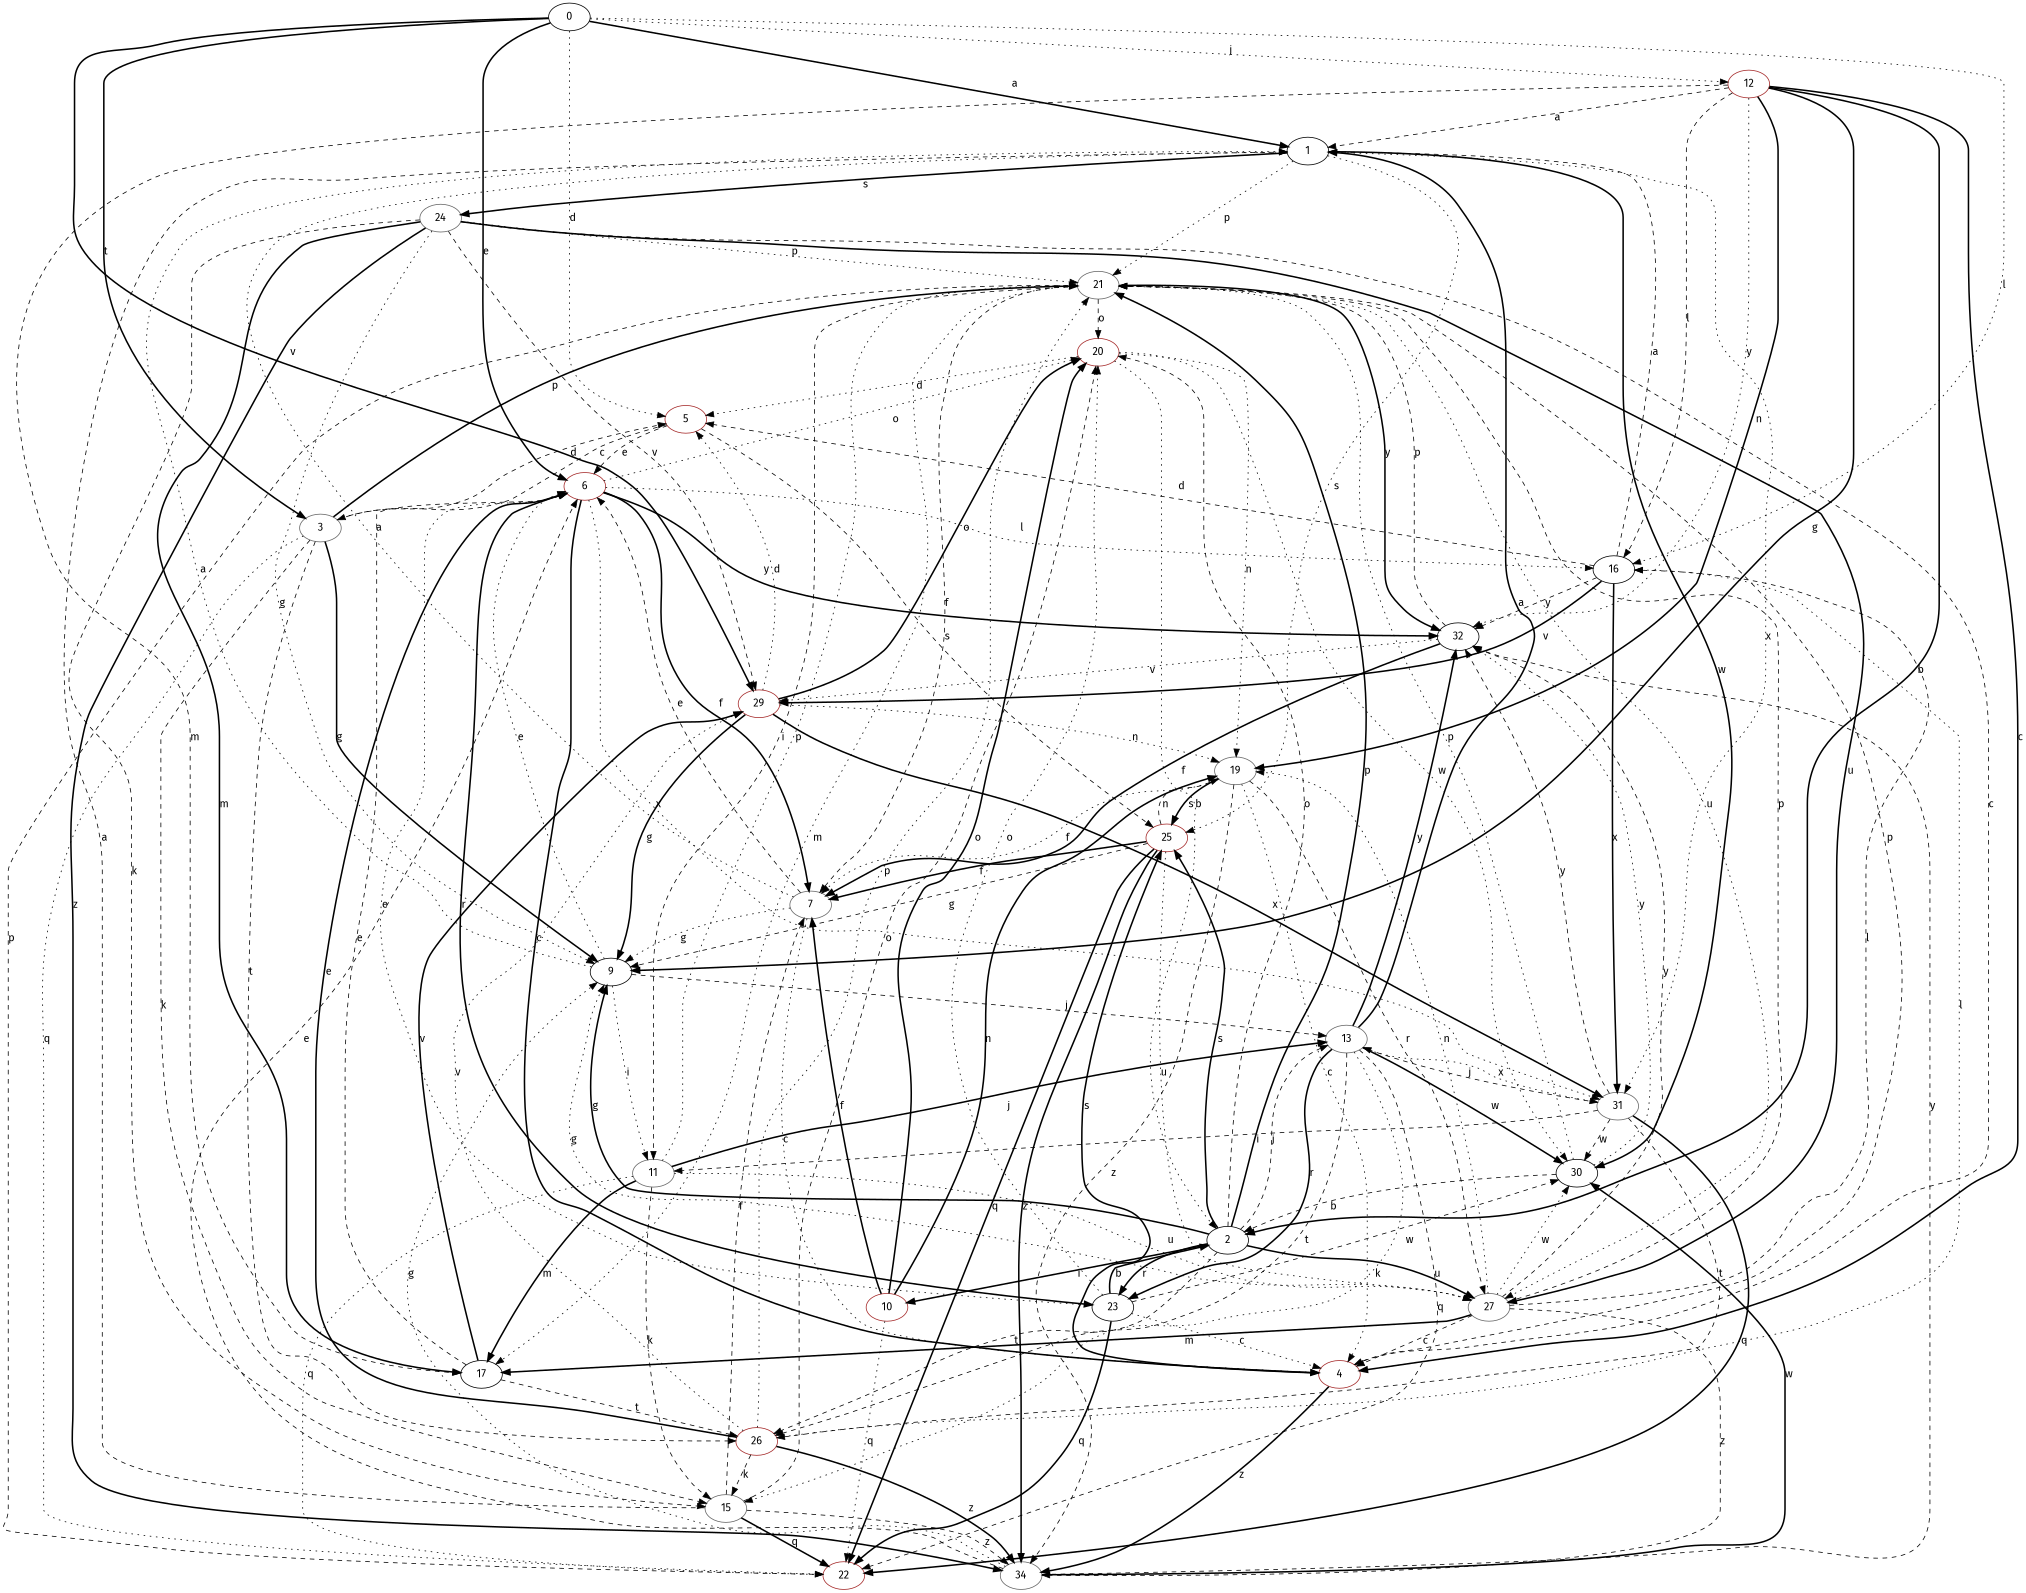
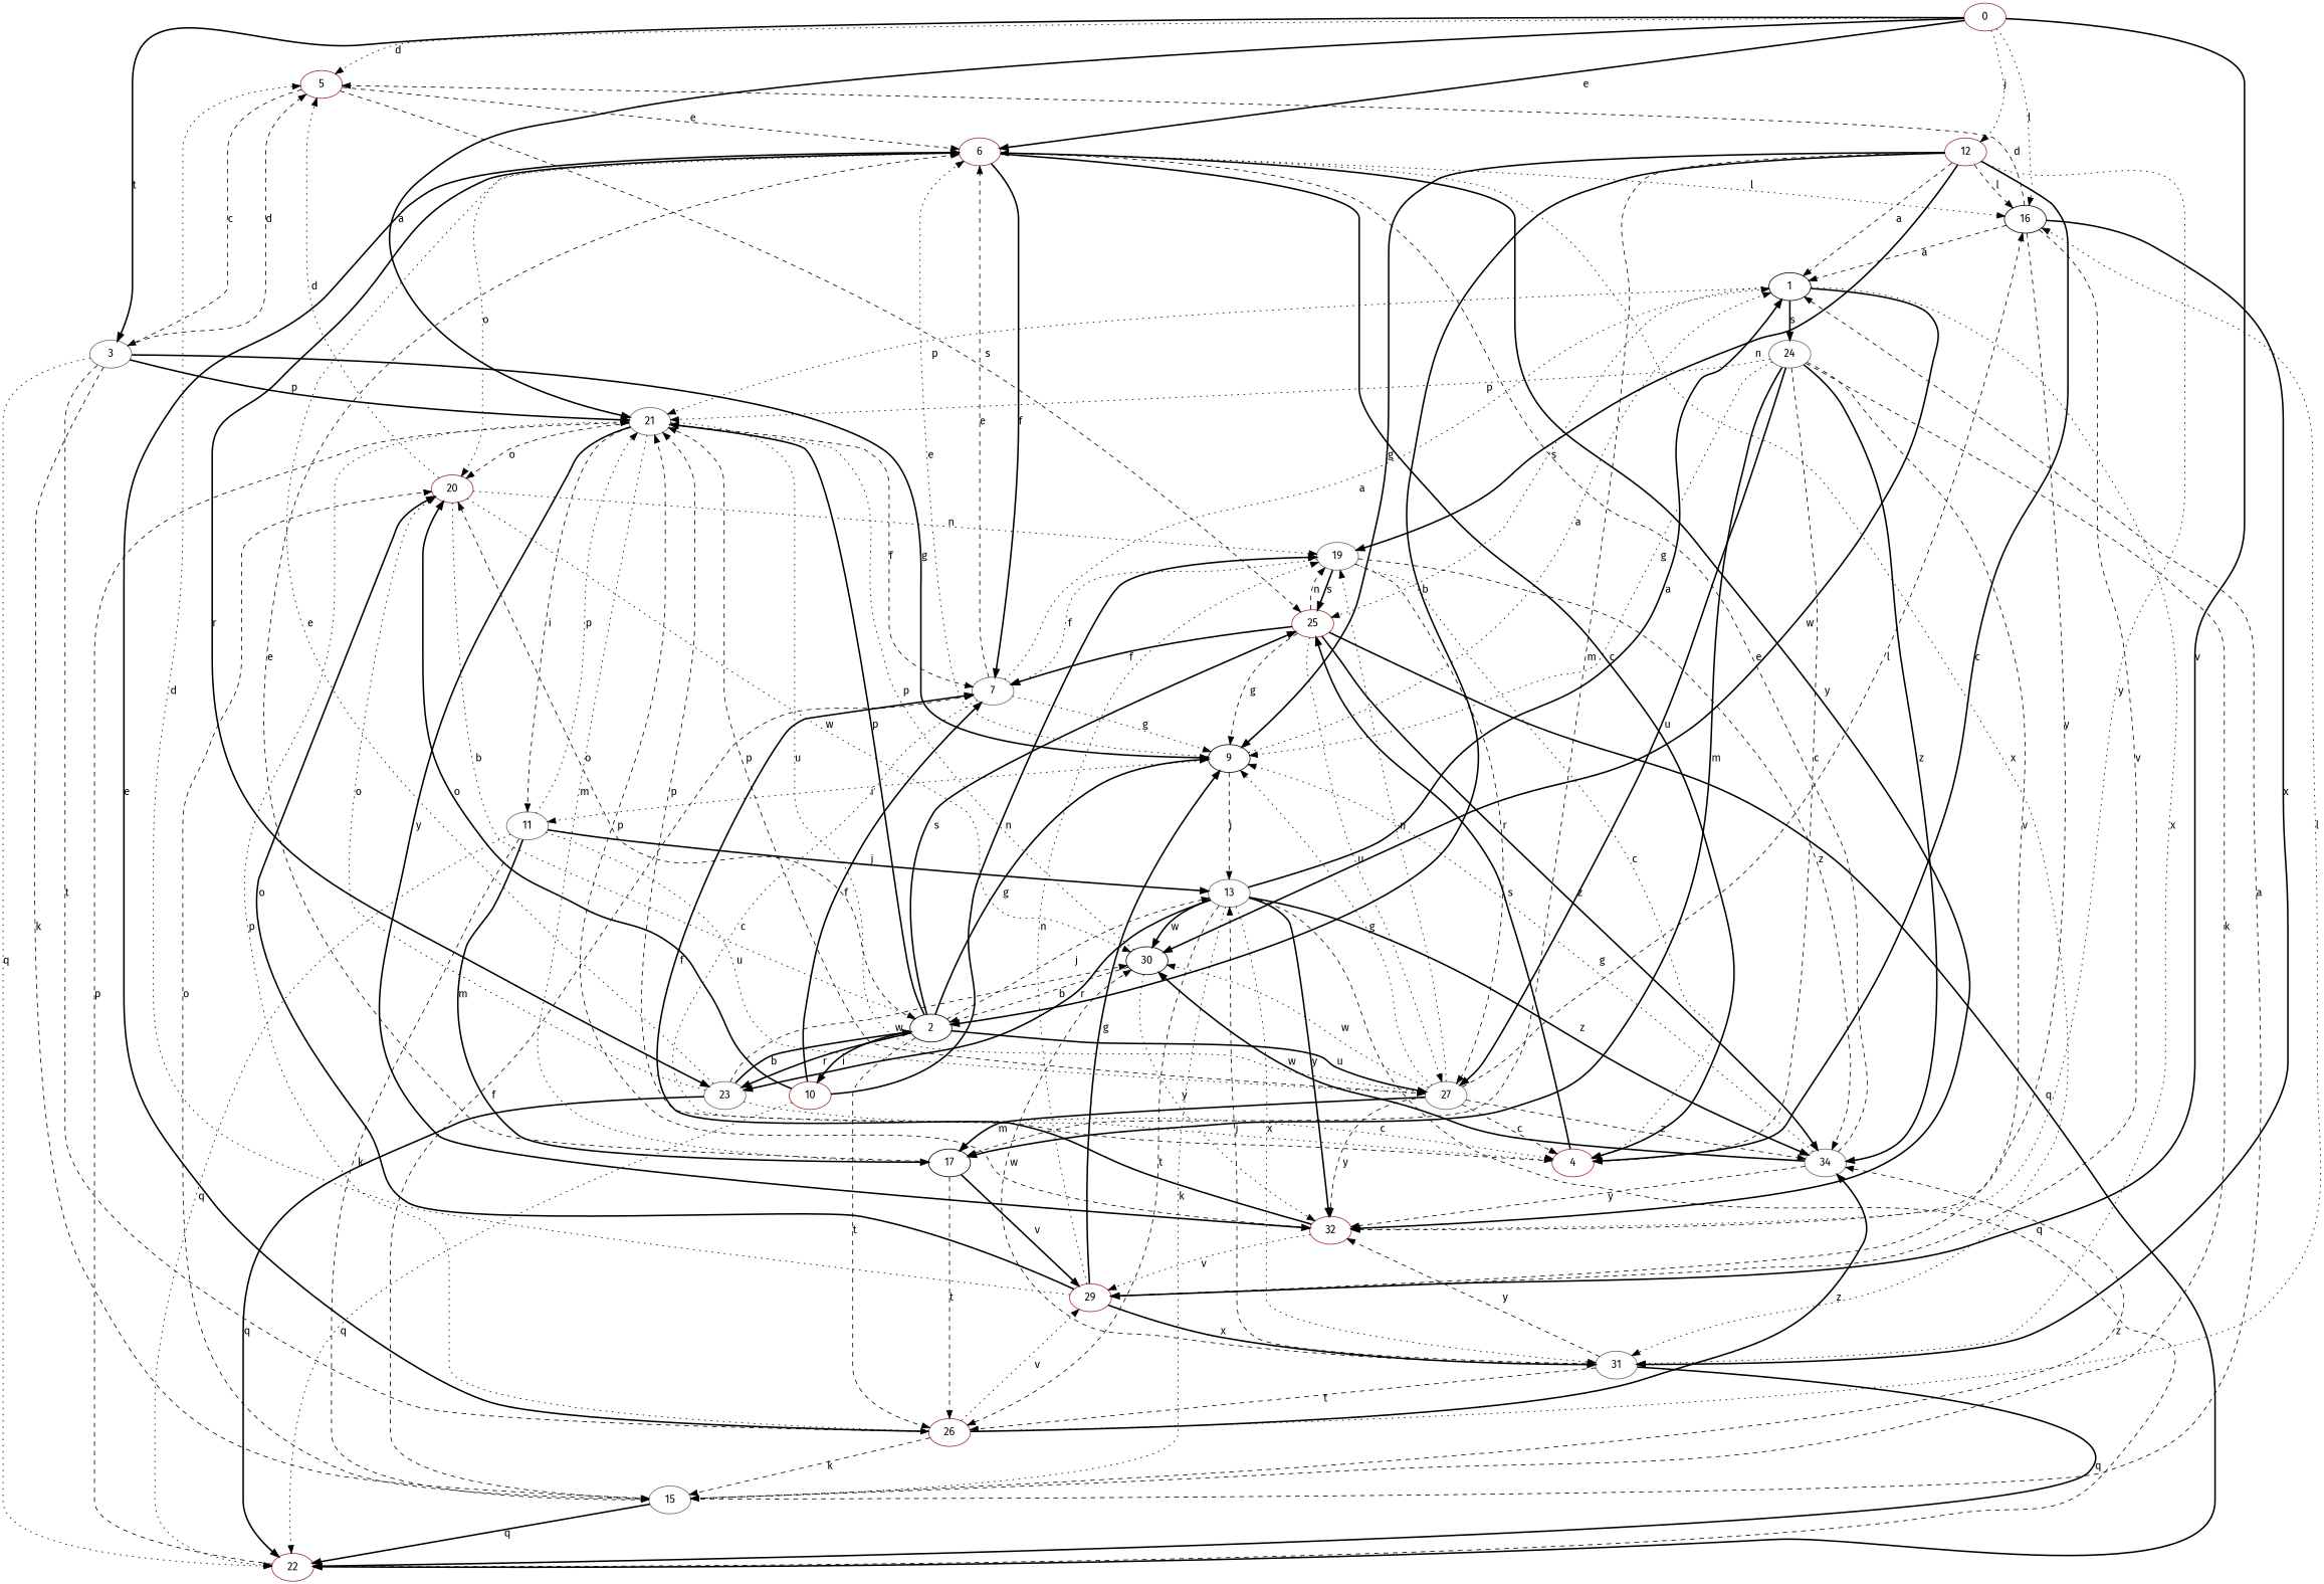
  strict digraph {
    fontname="Fira Sans"
    node [color=gray40 fontname="Fira Sans"]
    edge [fontname="Fira Sans" style=bold]
-   0 [color=black]
+   0 [color=brown]
    1 [color=black]
    5 [color=brown]
    6 [color=brown]
    12 [color=brown]
    16 [color=black]
    29 [color=brown]
    3
    21
    24
    25 [color=brown]
    30 [color=black]
    31
    20 [color=brown]
-   23 [color=black]
+   23
    4 [color=brown]
    7
-   32 [color=black]
+   32 [color=brown]
    2 [color=black]
    9 [color=black]
    19
    17 [color=black]
    26 [color=brown]
    15
    34
    27
    11
    22 [color=brown]
    13
    10 [color=brown]
-   0 -> 1 [label=a]
+   0 -> 21 [label=a]
    0 -> 5 [label=d style=dotted]
    0 -> 6 [label=e]
    0 -> 12 [label=j style=dotted]
    0 -> 16 [label=l style=dotted]
    0 -> 29 [label=v]
    0 -> 3 [label=t]
    1 -> 21 [label=p style=dotted]
    1 -> 24 [label=s]
    1 -> 25 [label=s style=dotted]
    1 -> 30 [label=w]
    1 -> 31 [label=x style=dotted]
    5 -> 6 [label=e style=dashed]
    5 -> 3 [label=c style=dashed]
    5 -> 25 [label=s style=dashed]
    6 -> 16 [label=l style=dotted]
    6 -> 31 [label=x style=dotted]
    6 -> 20 [label=o style=dotted]
    6 -> 23 [label=r]
    6 -> 4 [label=c]
    6 -> 7 [label=f]
    6 -> 32 [label=y]
    12 -> 1 [label=a style=dashed]
    12 -> 16 [label=l style=dashed]
    12 -> 4 [label=c]
    12 -> 32 [label=y style=dotted]
    12 -> 2 [label=b]
    12 -> 9 [label=g]
    12 -> 19 [label=n]
    12 -> 17 [label=m style=dashed]
    16 -> 1 [label=a style=dashed]
    16 -> 5 [label=d style=dashed]
-   16 -> 29 [label=v]
+   16 -> 29 [label=v style=dashed]
    16 -> 31 [label=x]
    16 -> 32 [label=y style=dashed]
    29 -> 5 [label=d style=dotted]
    29 -> 31 [label=x]
    29 -> 20 [label=o]
    29 -> 9 [label=g]
    29 -> 19 [label=n style=dotted]
    3 -> 5 [label=d style=dashed]
    3 -> 21 [label=p]
    3 -> 9 [label=g]
    3 -> 26 [label=t style=dashed]
    3 -> 15 [label=k style=dashed]
    3 -> 22 [label=q style=dotted]
    21 -> 20 [label=o style=dashed]
    21 -> 7 [label=f style=dashed]
    21 -> 32 [label=y]
    21 -> 17 [label=m style=dotted]
    21 -> 27 [label=u style=dotted]
    21 -> 11 [label=i style=dashed]
    24 -> 29 [label=v style=dashed]
    24 -> 21 [label=p style=dotted]
    24 -> 4 [label=c style=dashed]
    24 -> 9 [label=g style=dotted]
    24 -> 17 [label=m]
    24 -> 15 [label=k style=dashed]
    24 -> 34 [label=z]
    24 -> 27 [label=u]
    25 -> 7 [label=f]
    25 -> 9 [label=g style=dashed]
    25 -> 19 [label=n style=dashed]
    25 -> 34 [label=z]
    25 -> 27 [label=u style=dotted]
    25 -> 22 [label=q]
    30 -> 21 [label=p style=dotted]
    30 -> 32 [label=y style=dotted]
    30 -> 2 [label=b style=dashed]
    31 -> 30 [label=w style=dashed]
    31 -> 32 [label=y style=dashed]
    31 -> 26 [label=t style=dashed]
-   31 -> 11 [label=i style=dashed]
    31 -> 22 [label=q]
    31 -> 13 [label=j style=dashed]
    20 -> 5 [label=d style=dotted]
    20 -> 30 [label=w style=dotted]
    20 -> 2 [label=b style=dotted]
    20 -> 19 [label=n style=dotted]
    23 -> 6 [label=e style=dotted]
    23 -> 30 [label=w style=dashed]
    23 -> 20 [label=o style=dotted]
    23 -> 4 [label=c style=dotted]
    23 -> 2 [label=b]
    23 -> 22 [label=q]
    4 -> 21 [label=p style=dashed]
    4 -> 25 [label=s]
-   4 -> 34 [label=z]
+   13 -> 34 [label=z]
    7 -> 1 [label=a style=dotted]
    7 -> 6 [label=e style=dashed]
    7 -> 4 [label=c style=dotted]
    7 -> 9 [label=g style=dotted]
    32 -> 29 [label=v style=dotted]
    32 -> 21 [label=p style=dashed]
    32 -> 7 [label=f]
    2 -> 21 [label=p]
    2 -> 25 [label=s]
    2 -> 20 [label=o style=dashed]
    2 -> 23 [label=r]
    2 -> 9 [label=g]
    2 -> 26 [label=t style=dashed]
    2 -> 27 [label=u]
    2 -> 13 [label=j style=dashed]
    2 -> 10 [label=i]
    9 -> 1 [label=a style=dotted]
    9 -> 6 [label=e style=dotted]
    9 -> 11 [label=i style=dotted]
    9 -> 13 [label=j style=dashed]
    19 -> 25 [label=s]
    19 -> 4 [label=c style=dotted]
    19 -> 7 [label=f style=dotted]
    19 -> 34 [label=z style=dashed]
    19 -> 27 [label=r style=dashed]
    17 -> 6 [label=e style=dashed]
    17 -> 29 [label=v]
    17 -> 26 [label=t style=dashed]
    26 -> 6 [label=e]
    26 -> 16 [label=l style=dotted]
    26 -> 29 [label=v style=dotted]
    26 -> 21 [label=p style=dotted]
    26 -> 15 [label=k style=dashed]
    26 -> 34 [label=z]
    15 -> 1 [label=a style=dashed]
    15 -> 20 [label=o style=dashed]
    15 -> 7 [label=f style=dashed]
    15 -> 34 [label=z style=dashed]
    15 -> 22 [label=q]
    34 -> 6 [label=e style=dashed]
    34 -> 30 [label=w]
    34 -> 32 [label=y style=dashed]
    34 -> 9 [label=g style=dotted]
    27 -> 16 [label=l style=dashed]
    27 -> 21 [label=p style=dashed]
    27 -> 30 [label=w style=dotted]
    27 -> 4 [label=c style=dashed]
    27 -> 32 [label=y style=dashed]
    27 -> 9 [label=g style=dotted]
    27 -> 19 [label=n style=dotted]
    27 -> 17 [label=m]
    27 -> 34 [label=z style=dashed]
    11 -> 21 [label=p style=dotted]
    11 -> 17 [label=m]
    11 -> 15 [label=k style=dashed]
    11 -> 27 [label=u style=dotted]
    11 -> 22 [label=q style=dotted]
    11 -> 13 [label=j]
    22 -> 21 [label=p style=dashed]
    13 -> 1 [label=a]
    13 -> 30 [label=w]
    13 -> 31 [label=x style=dotted]
    13 -> 23 [label=r]
    13 -> 32 [label=y]
    13 -> 26 [label=t style=dashed]
    13 -> 15 [label=k style=dotted]
    13 -> 22 [label=q style=dashed]
    10 -> 20 [label=o]
    10 -> 7 [label=f]
    10 -> 19 [label=n]
    10 -> 22 [label=q style=dotted]
  }
